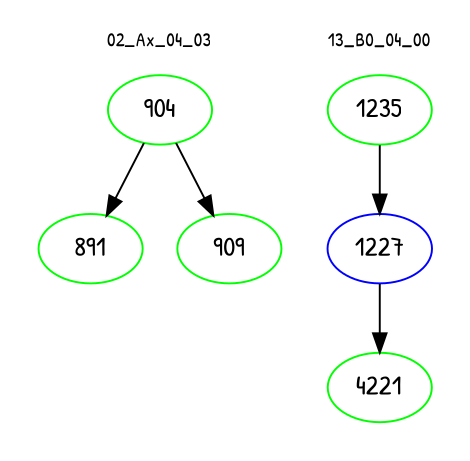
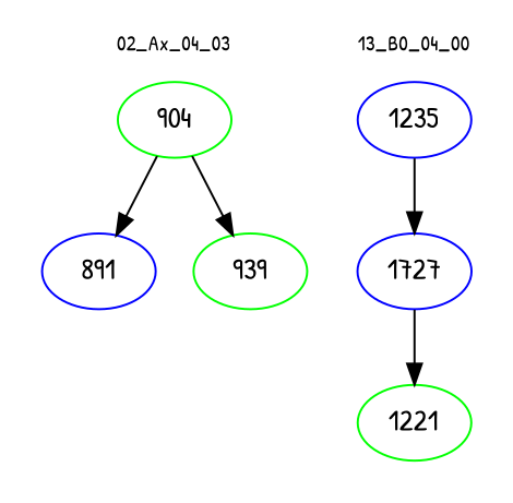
  digraph {
    fontname="Patrick Hand"
    node [color=green fontname="Patrick Hand"]
    edge [color=black fontname="Patrick Hand"]
    n1 [label=904]
-   n2 [label=891]
-   n3 [label=909]
-   n4 [color=blue label=1227]
-   n5 [label=4221]
-   n6 [label=1235]
+   n2 [color=blue label=891]
+   n3 [label=939]
+   n4 [color=blue label=1727]
+   n5 [label=1221]
+   n6 [color=blue label=1235]
    subgraph cluster_1 {
      color=white
      fontsize=10
      label="02_Ax_04_03"
      n1
      n2
      n3
    }
    subgraph cluster_2 {
      color=white
      fontsize=10
      label="13_B0_04_00"
      n4
      n5
      n6
    }
    n1 -> n2
    n1 -> n3
    n4 -> n5
    n6 -> n4
  }
